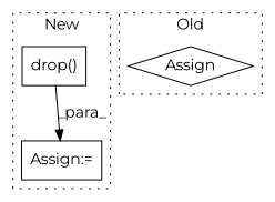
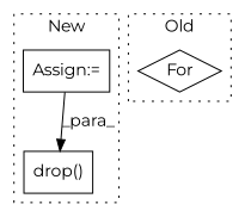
  digraph {
    fontname=Montserrat
    node [shape=box fontname=Montserrat]
    n1 [a=75 l=27 label="drop()" s=12681]
    n2 [a=68 l=3 label="Assign:=" s=12678]
-   n3 [a=107 l="4,10" label=Assign s="12607,12626" shape=diamond]
+   n3 [a=107 l="4,10" label=For s="12607,12626" shape=diamond]
    subgraph cluster_1 {
      label=New
      style=dotted
      n1
      n2
    }
    subgraph cluster_2 {
      label=Old
      style=dotted
      n3
    }
-   n1 -> n2 [label=_para_ fontname=Montserrat]
+   n2 -> n1 [label=_para_ fontname=Montserrat]
  }
